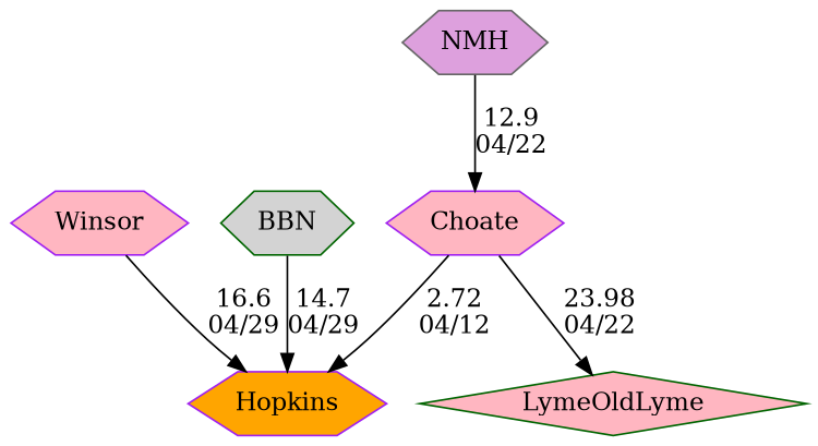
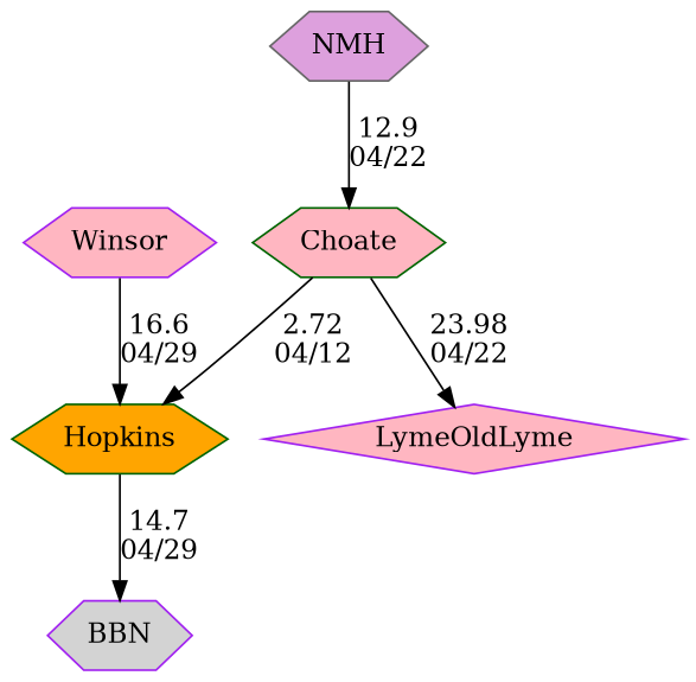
  digraph {
    node [color=purple fillcolor=lightpink shape=hexagon style=filled]
    edge [random=random]
-   Hopkins [fillcolor=orange]
+   Hopkins [color=darkgreen fillcolor=orange]
    Winsor
    NMH [color=gray40 fillcolor=plum]
-   Choate
-   LymeOldLyme [color=darkgreen shape=diamond]
-   BBN [color=darkgreen fillcolor=lightgrey]
+   Choate [color=darkgreen]
+   LymeOldLyme [shape=diamond]
+   BBN [fillcolor=lightgrey]
    Winsor -> Hopkins [label="16.6\n04/29" weight=84]
    NMH -> Choate [label="12.9\n04/22" weight=88]
    Choate -> Hopkins [label="2.72\n04/12" weight=98]
    Choate -> LymeOldLyme [label="23.98\n04/22" weight=77]
-   BBN -> Hopkins [label="14.7\n04/29" weight=86]
+   Hopkins -> BBN [label="14.7\n04/29" weight=86]
  }
